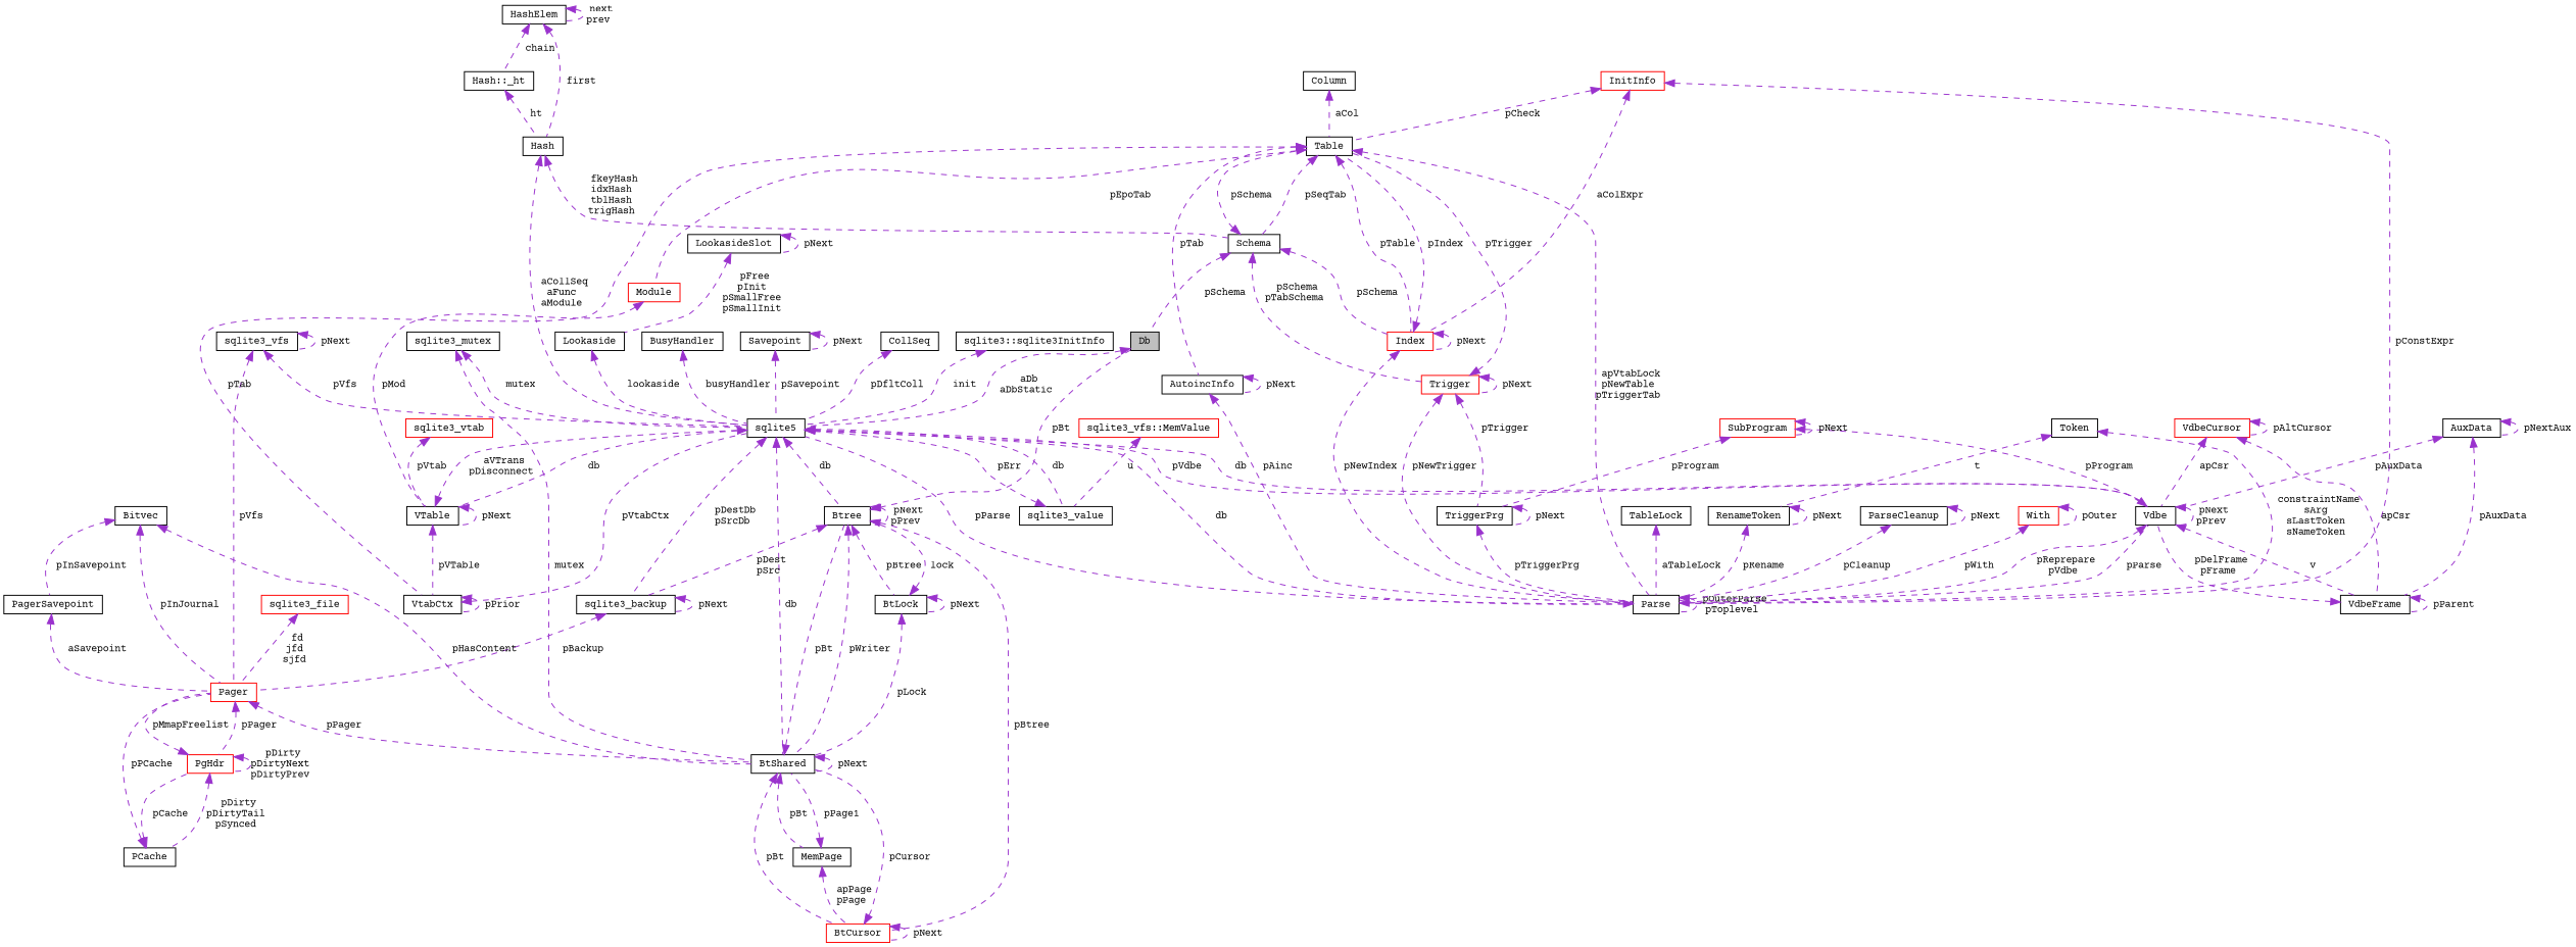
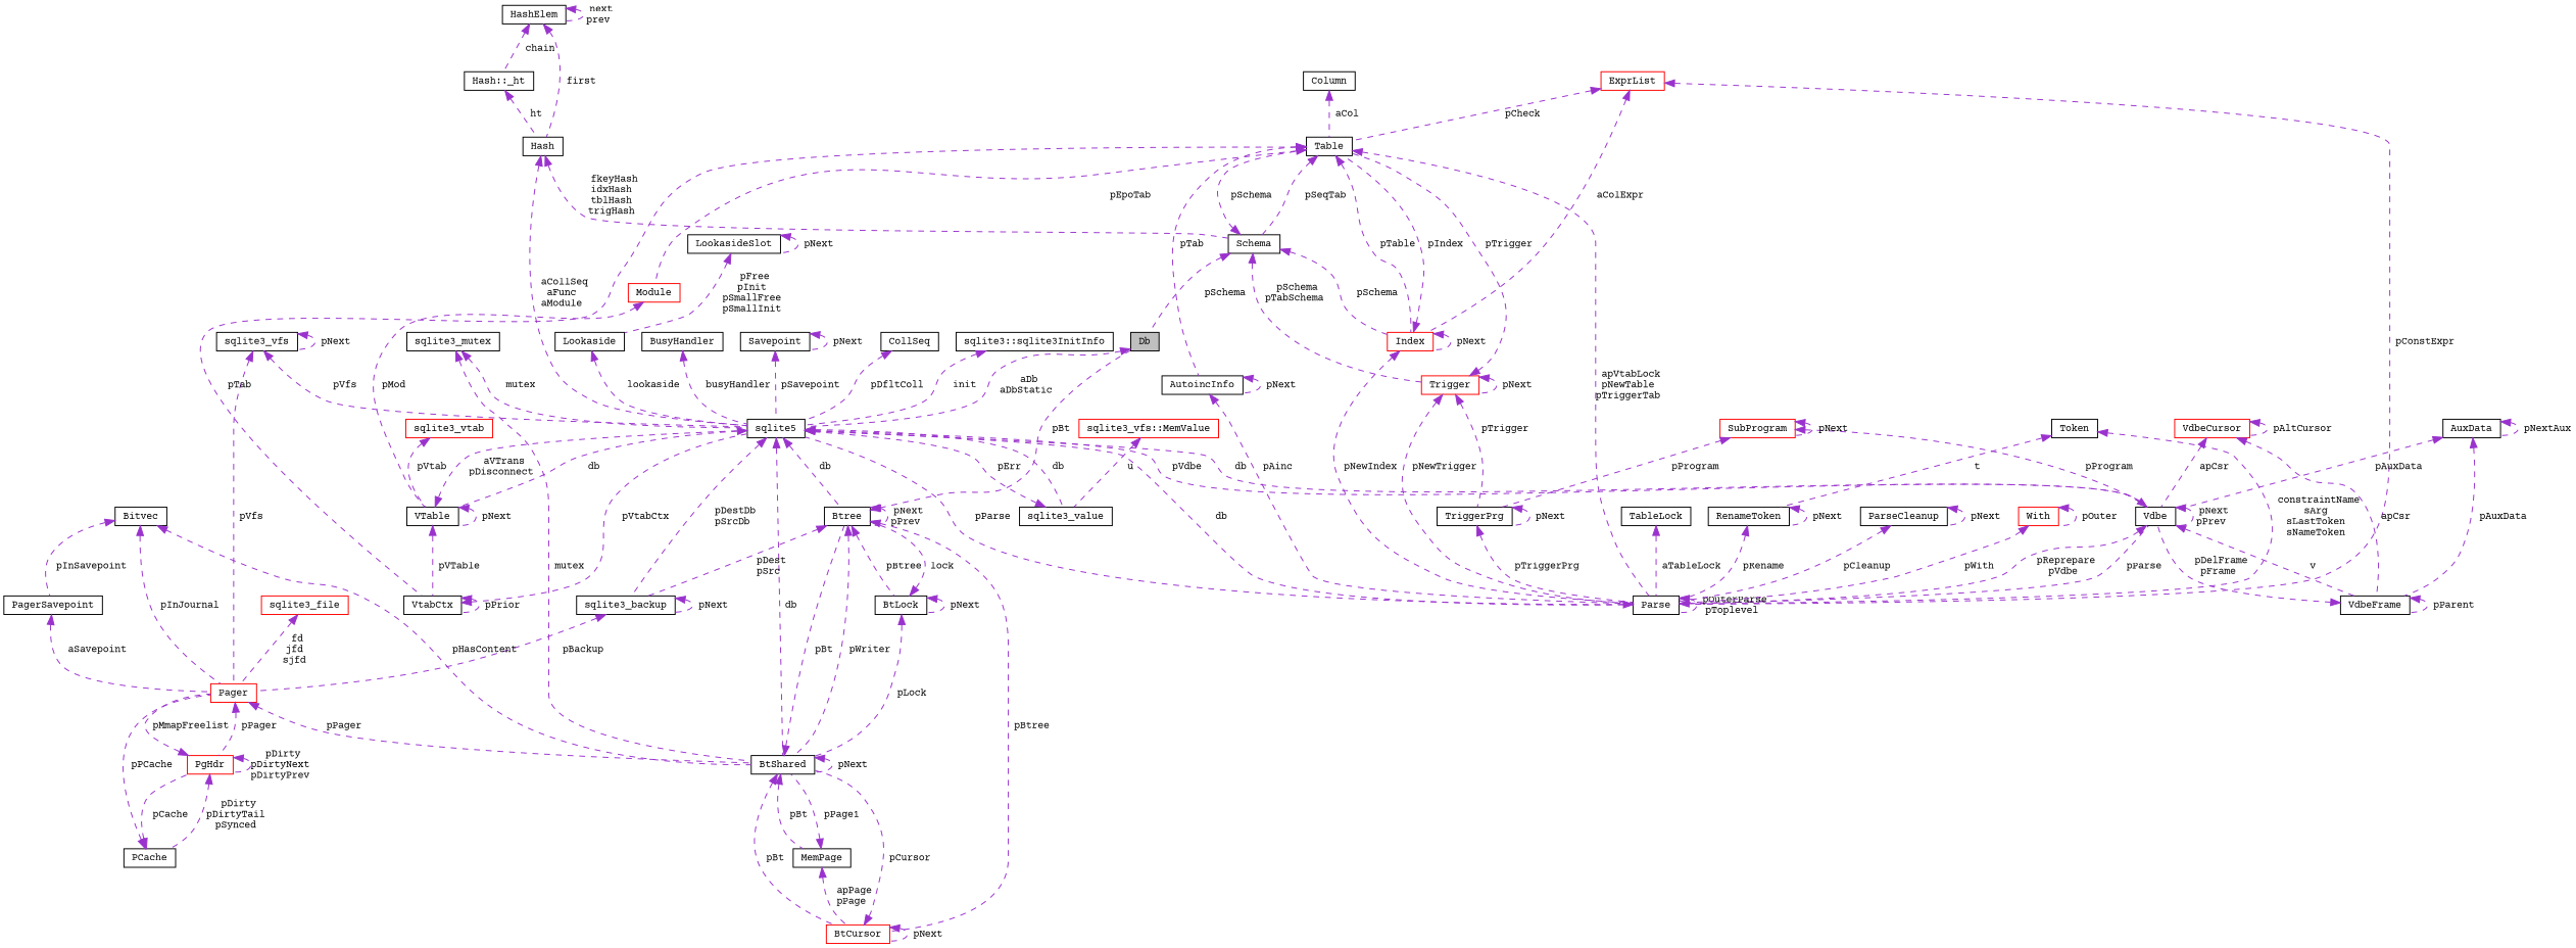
  digraph {
    fontname="Courier Prime"
    node [color=black fillcolor=white fontname="Courier Prime" fontsize=10 shape=record style=filled]
    edge [color=darkorchid3 dir=back fontname="Courier Prime" fontsize=10 labelfontname=Helvetica labelfontsize=10 style=dashed]
    n1 [fillcolor=grey75 fontcolor=black height=0.2 label=Db width=0.4]
    n2 [height=0.2 label=sqlite5 width=0.4]
    n3 [height=0.2 label=Btree width=0.4]
    n4 [height=0.2 label=BtShared width=0.4]
    n5 [height=0.2 label=sqlite3_backup width=0.4]
    n6 [height=0.2 label=Vdbe width=0.4]
    n7 [height=0.2 label=Parse width=0.4]
    n8 [height=0.2 label=sqlite3_value width=0.4]
    n9 [height=0.2 label=VTable width=0.4]
    n10 [color=red height=0.2 label=BtCursor width=0.4]
    n11 [height=0.2 label=BtLock width=0.4]
    n12 [height=0.2 label=MemPage width=0.4]
    n13 [color=red height=0.2 label=Pager width=0.4]
    n14 [height=0.2 label=VdbeFrame width=0.4]
    n15 [height=0.2 label=VtabCtx width=0.4]
    n16 [height=0.2 label=sqlite3_vfs width=0.4]
    n17 [color=red height=0.2 label=PgHdr width=0.4]
-   n18 [color=red height=0.2 label=InitInfo width=0.4]
+   n18 [color=red height=0.2 label=ExprList width=0.4]
    n19 [height=0.2 label=Table width=0.4]
    n20 [color=red height=0.2 label=Index width=0.4]
    n21 [height=0.2 label=AutoincInfo width=0.4]
    n22 [height=0.2 label=Schema width=0.4]
    n23 [color=red height=0.2 label=Module width=0.4]
    n24 [height=0.2 label=Token width=0.4]
    n25 [height=0.2 label=RenameToken width=0.4]
    n26 [height=0.2 label=TableLock width=0.4]
    n27 [color=red height=0.2 label=Trigger width=0.4]
    n28 [height=0.2 label=Column width=0.4]
    n29 [height=0.2 label=TriggerPrg width=0.4]
    n30 [height=0.2 label=Hash width=0.4]
    n31 [height=0.2 label=HashElem width=0.4]
    n32 [height=0.2 label="Hash::_ht" width=0.4]
    n33 [color=red height=0.2 label=SubProgram width=0.4]
    n34 [height=0.2 label=ParseCleanup width=0.4]
    n35 [color=red height=0.2 label=With width=0.4]
    n36 [color=red height=0.2 label=VdbeCursor width=0.4]
    n37 [height=0.2 label=AuxData width=0.4]
    n38 [height=0.2 label=CollSeq width=0.4]
    n39 [height=0.2 label=sqlite3_mutex width=0.4]
    n40 [height=0.2 label="sqlite3::sqlite3InitInfo" width=0.4]
    n41 [color=red height=0.2 label="sqlite3_vfs::MemValue" width=0.4]
    n42 [height=0.2 label=Lookaside width=0.4]
    n43 [height=0.2 label=LookasideSlot width=0.4]
    n44 [color=red height=0.2 label=sqlite3_vtab width=0.4]
    n45 [height=0.2 label=BusyHandler width=0.4]
    n46 [height=0.2 label=Savepoint width=0.4]
    n47 [height=0.2 label=PCache width=0.4]
    n48 [height=0.2 label=Bitvec width=0.4]
    n49 [height=0.2 label=PagerSavepoint width=0.4]
    n50 [color=red height=0.2 label=sqlite3_file width=0.4]
    n1 -> n2 [label=" aDb\naDbStatic"]
    n2 -> n3 [label=" db"]
    n2 -> n4 [label=" db"]
    n2 -> n5 [label=" pDestDb\npSrcDb"]
    n2 -> n6 [label=" db"]
    n2 -> n7 [label=" db"]
    n2 -> n8 [label=" db"]
    n2 -> n9 [label=" db"]
    n3 -> n1 [label=" pBt"]
    n3 -> n3 [label=" pNext\npPrev"]
    n3 -> n4 [label=" pWriter"]
    n3 -> n5 [label=" pDest\npSrc"]
    n3 -> n10 [label=" pBtree"]
    n3 -> n11 [label=" pBtree"]
    n4 -> n3 [label=" pBt"]
    n4 -> n4 [label=" pNext"]
    n4 -> n10 [label=" pBt"]
    n4 -> n12 [label=" pBt"]
    n5 -> n5 [label=" pNext"]
    n5 -> n13 [label=" pBackup"]
    n6 -> n2 [label=" pVdbe"]
    n6 -> n6 [label=" pNext\npPrev"]
    n6 -> n7 [label=" pReprepare\npVdbe"]
    n6 -> n14 [label=" v"]
    n7 -> n2 [label=" pParse"]
    n7 -> n6 [label=" pParse"]
    n7 -> n7 [label=" pOuterParse\npToplevel"]
    n8 -> n2 [label=" pErr"]
    n9 -> n2 [label=" aVTrans\npDisconnect"]
    n9 -> n9 [label=" pNext"]
    n9 -> n15 [label=" pVTable"]
    n10 -> n4 [label=" pCursor"]
    n10 -> n10 [label=" pNext"]
    n11 -> n3 [label=" lock"]
    n11 -> n4 [label=" pLock"]
    n11 -> n11 [label=" pNext"]
    n12 -> n4 [label=" pPage1"]
    n12 -> n10 [label=" apPage\npPage"]
    n13 -> n4 [label=" pPager"]
    n13 -> n17 [label=" pPager"]
    n14 -> n6 [label=" pDelFrame\npFrame"]
    n14 -> n14 [label=" pParent"]
    n15 -> n2 [label=" pVtabCtx"]
    n15 -> n15 [label=" pPrior"]
    n16 -> n2 [label=" pVfs"]
    n16 -> n13 [label=" pVfs"]
    n16 -> n16 [label=" pNext"]
    n17 -> n13 [label=" pMmapFreelist"]
    n17 -> n17 [label=" pDirty\npDirtyNext\npDirtyPrev"]
    n17 -> n47 [label=" pDirty\npDirtyTail\npSynced"]
    n18 -> n7 [label=" pConstExpr"]
    n18 -> n19 [label=" pCheck"]
    n18 -> n20 [label=" aColExpr"]
    n19 -> n7 [label=" apVtabLock\npNewTable\npTriggerTab"]
    n19 -> n15 [label=" pTab"]
    n19 -> n20 [label=" pTable"]
    n19 -> n21 [label=" pTab"]
    n19 -> n22 [label=" pSeqTab"]
    n19 -> n23 [label=" pEpoTab"]
    n20 -> n7 [label=" pNewIndex"]
    n20 -> n19 [label=" pIndex"]
    n20 -> n20 [label=" pNext"]
    n21 -> n7 [label=" pAinc"]
    n21 -> n21 [label=" pNext"]
    n22 -> n1 [label=" pSchema"]
    n22 -> n19 [label=" pSchema"]
    n22 -> n20 [label=" pSchema"]
    n22 -> n27 [label=" pSchema\npTabSchema"]
    n23 -> n9 [label=" pMod"]
    n24 -> n7 [label=" constraintName\nsArg\nsLastToken\nsNameToken"]
    n24 -> n25 [label=" t"]
    n25 -> n7 [label=" pRename"]
    n25 -> n25 [label=" pNext"]
    n26 -> n7 [label=" aTableLock"]
    n27 -> n7 [label=" pNewTrigger"]
    n27 -> n19 [label=" pTrigger"]
    n27 -> n27 [label=" pNext"]
    n27 -> n29 [label=" pTrigger"]
    n28 -> n19 [label=" aCol"]
    n29 -> n7 [label=" pTriggerPrg"]
    n29 -> n29 [label=" pNext"]
    n30 -> n2 [label=" aCollSeq\naFunc\naModule"]
    n30 -> n22 [label=" fkeyHash\nidxHash\ntblHash\ntrigHash"]
    n31 -> n30 [label=" first"]
    n31 -> n31 [label=" next\nprev"]
    n31 -> n32 [label=" chain"]
    n32 -> n30 [label=" ht"]
    n33 -> n6 [label=" pProgram"]
    n33 -> n29 [label=" pProgram"]
    n33 -> n33 [label=" pNext"]
    n34 -> n7 [label=" pCleanup"]
    n34 -> n34 [label=" pNext"]
    n35 -> n7 [label=" pWith"]
    n35 -> n35 [label=" pOuter"]
    n36 -> n6 [label=" apCsr"]
    n36 -> n14 [label=" apCsr"]
    n36 -> n36 [label=" pAltCursor"]
    n37 -> n6 [label=" pAuxData"]
    n37 -> n14 [label=" pAuxData"]
    n37 -> n37 [label=" pNextAux"]
    n38 -> n2 [label=" pDfltColl"]
    n39 -> n2 [label=" mutex"]
    n39 -> n4 [label=" mutex"]
    n40 -> n2 [label=" init"]
    n41 -> n8 [label=" u"]
    n42 -> n2 [label=" lookaside"]
    n43 -> n42 [label=" pFree\npInit\npSmallFree\npSmallInit"]
    n43 -> n43 [label=" pNext"]
    n44 -> n9 [label=" pVtab"]
    n45 -> n2 [label=" busyHandler"]
    n46 -> n2 [label=" pSavepoint"]
    n46 -> n46 [label=" pNext"]
    n47 -> n13 [label=" pPCache"]
    n47 -> n17 [label=" pCache"]
    n48 -> n4 [label=" pHasContent"]
    n48 -> n13 [label=" pInJournal"]
    n48 -> n49 [label=" pInSavepoint"]
    n49 -> n13 [label=" aSavepoint"]
    n50 -> n13 [label=" fd\njfd\nsjfd"]
  }
